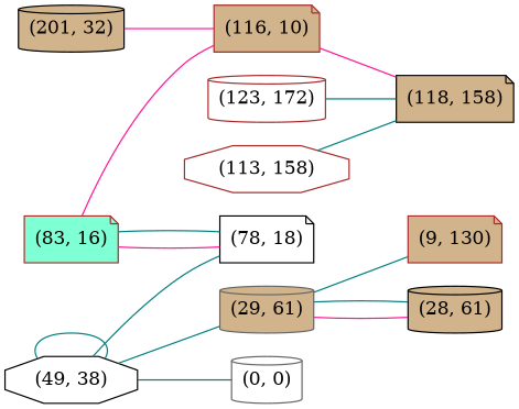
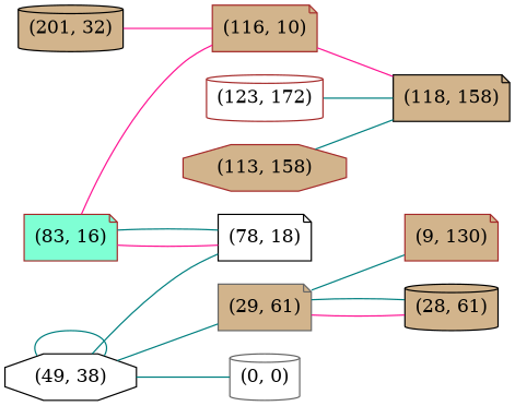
  graph {
    rankdir=LR
    node [color=black fillcolor=tan shape=note style=filled]
    edge [color=teal weight=1]
    "(201, 32)" [shape=cylinder]
    "(116, 10)" [color=brown]
    "(118, 158)"
    "(83, 16)" [color=brown fillcolor=aquamarine]
    "(78, 18)" [fillcolor=white]
    "(49, 38)" [fillcolor=white shape=octagon]
-   "(29, 61)" [color=gray40 shape=cylinder]
+   "(29, 61)" [color=gray40]
    "(0, 0)" [color=gray40 fillcolor=white shape=cylinder]
    "(9, 130)" [color=brown]
    "(28, 61)" [shape=cylinder]
    "(123, 172)" [color=brown fillcolor=white shape=cylinder]
-   "(113, 158)" [color=brown fillcolor=white shape=octagon]
+   "(113, 158)" [color=brown shape=octagon]
    "(201, 32)" -- "(116, 10)" [color=deeppink]
    "(116, 10)" -- "(118, 158)" [color=deeppink]
    "(83, 16)" -- "(116, 10)" [color=deeppink]
    "(83, 16)" -- "(78, 18)" [color=deeppink]
    "(83, 16)" -- "(78, 18)"
    "(49, 38)" -- "(78, 18)"
    "(49, 38)" -- "(49, 38)" [weight=2]
    "(49, 38)" -- "(29, 61)"
    "(49, 38)" -- "(0, 0)" [weight=4]
    "(29, 61)" -- "(9, 130)"
    "(29, 61)" -- "(28, 61)" [color=deeppink]
    "(29, 61)" -- "(28, 61)"
    "(123, 172)" -- "(118, 158)"
    "(113, 158)" -- "(118, 158)"
  }
